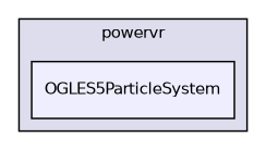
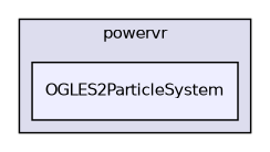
  digraph {
    compound=true
-   n1 [fillcolor="#eeeeff" fontname=Helvetica fontsize=10 label=OGLES5ParticleSystem pencolor=black shape=box style=filled]
+   n1 [fillcolor="#eeeeff" fontname=Helvetica fontsize=10 label=OGLES2ParticleSystem pencolor=black shape=box style=filled]
    subgraph cluster_1 {
      bgcolor="#ddddee"
      fontname=Helvetica
      fontsize=10
      label=powervr
      pencolor=black
      n1
    }
  }
